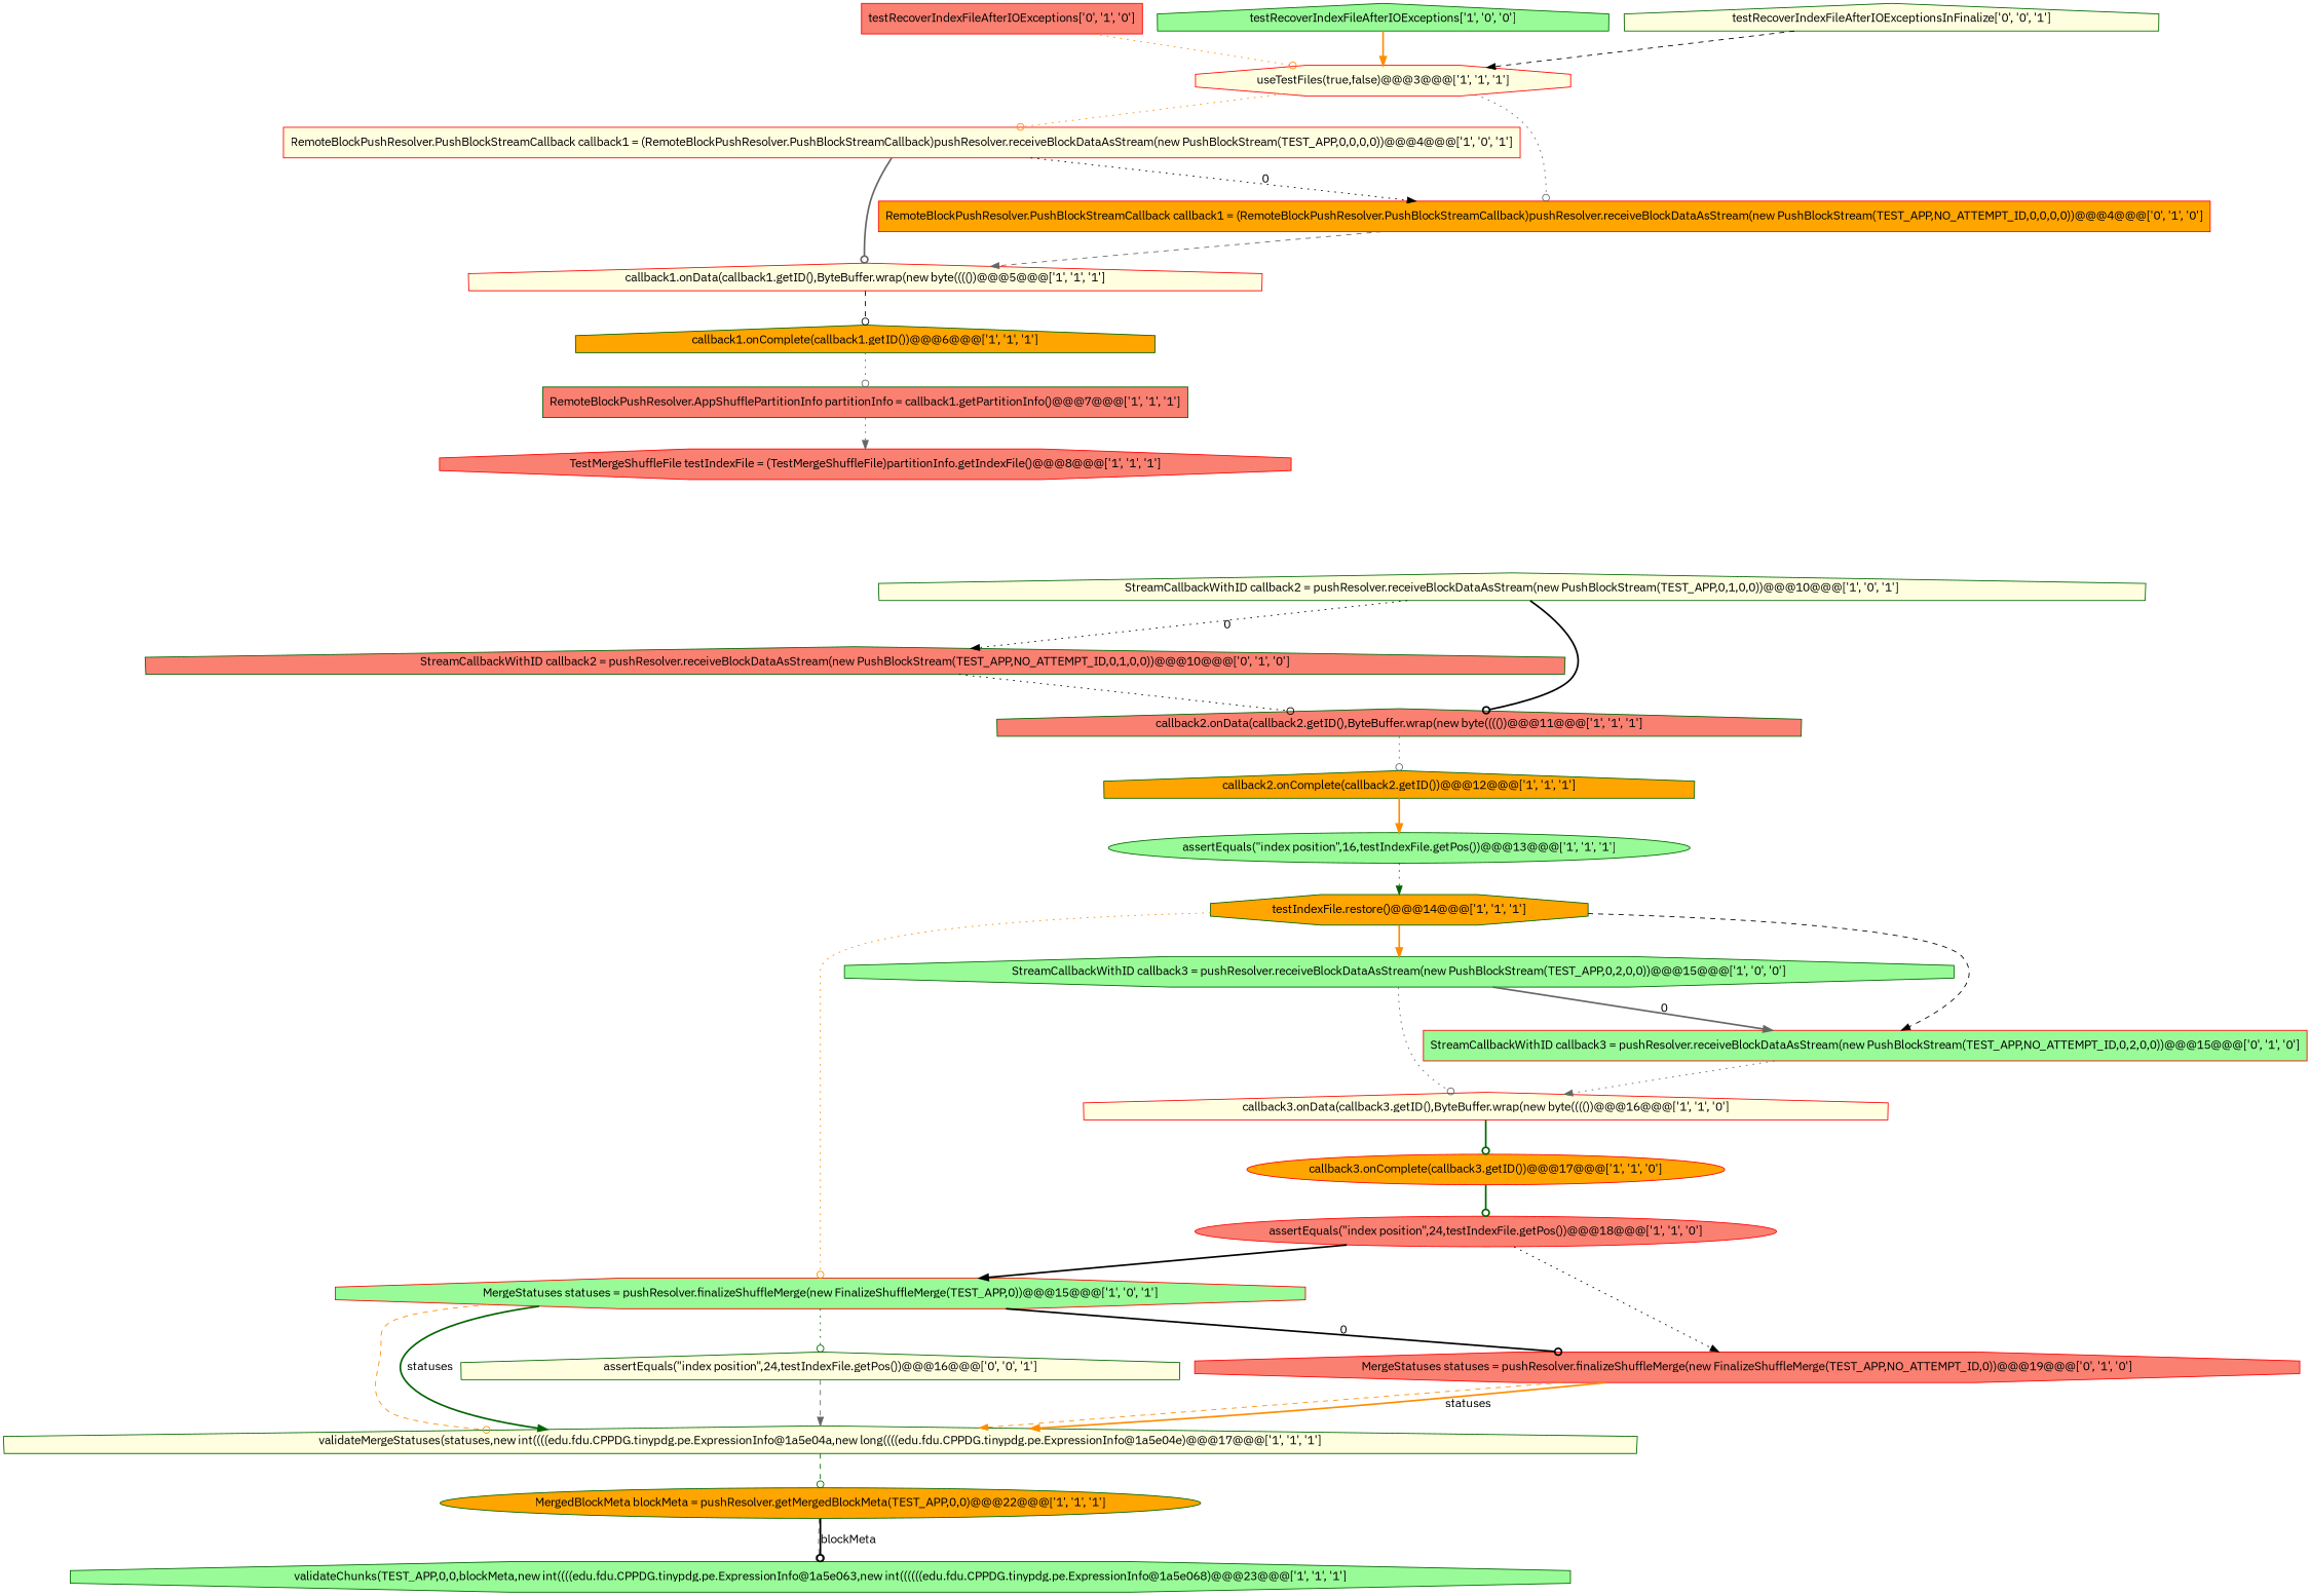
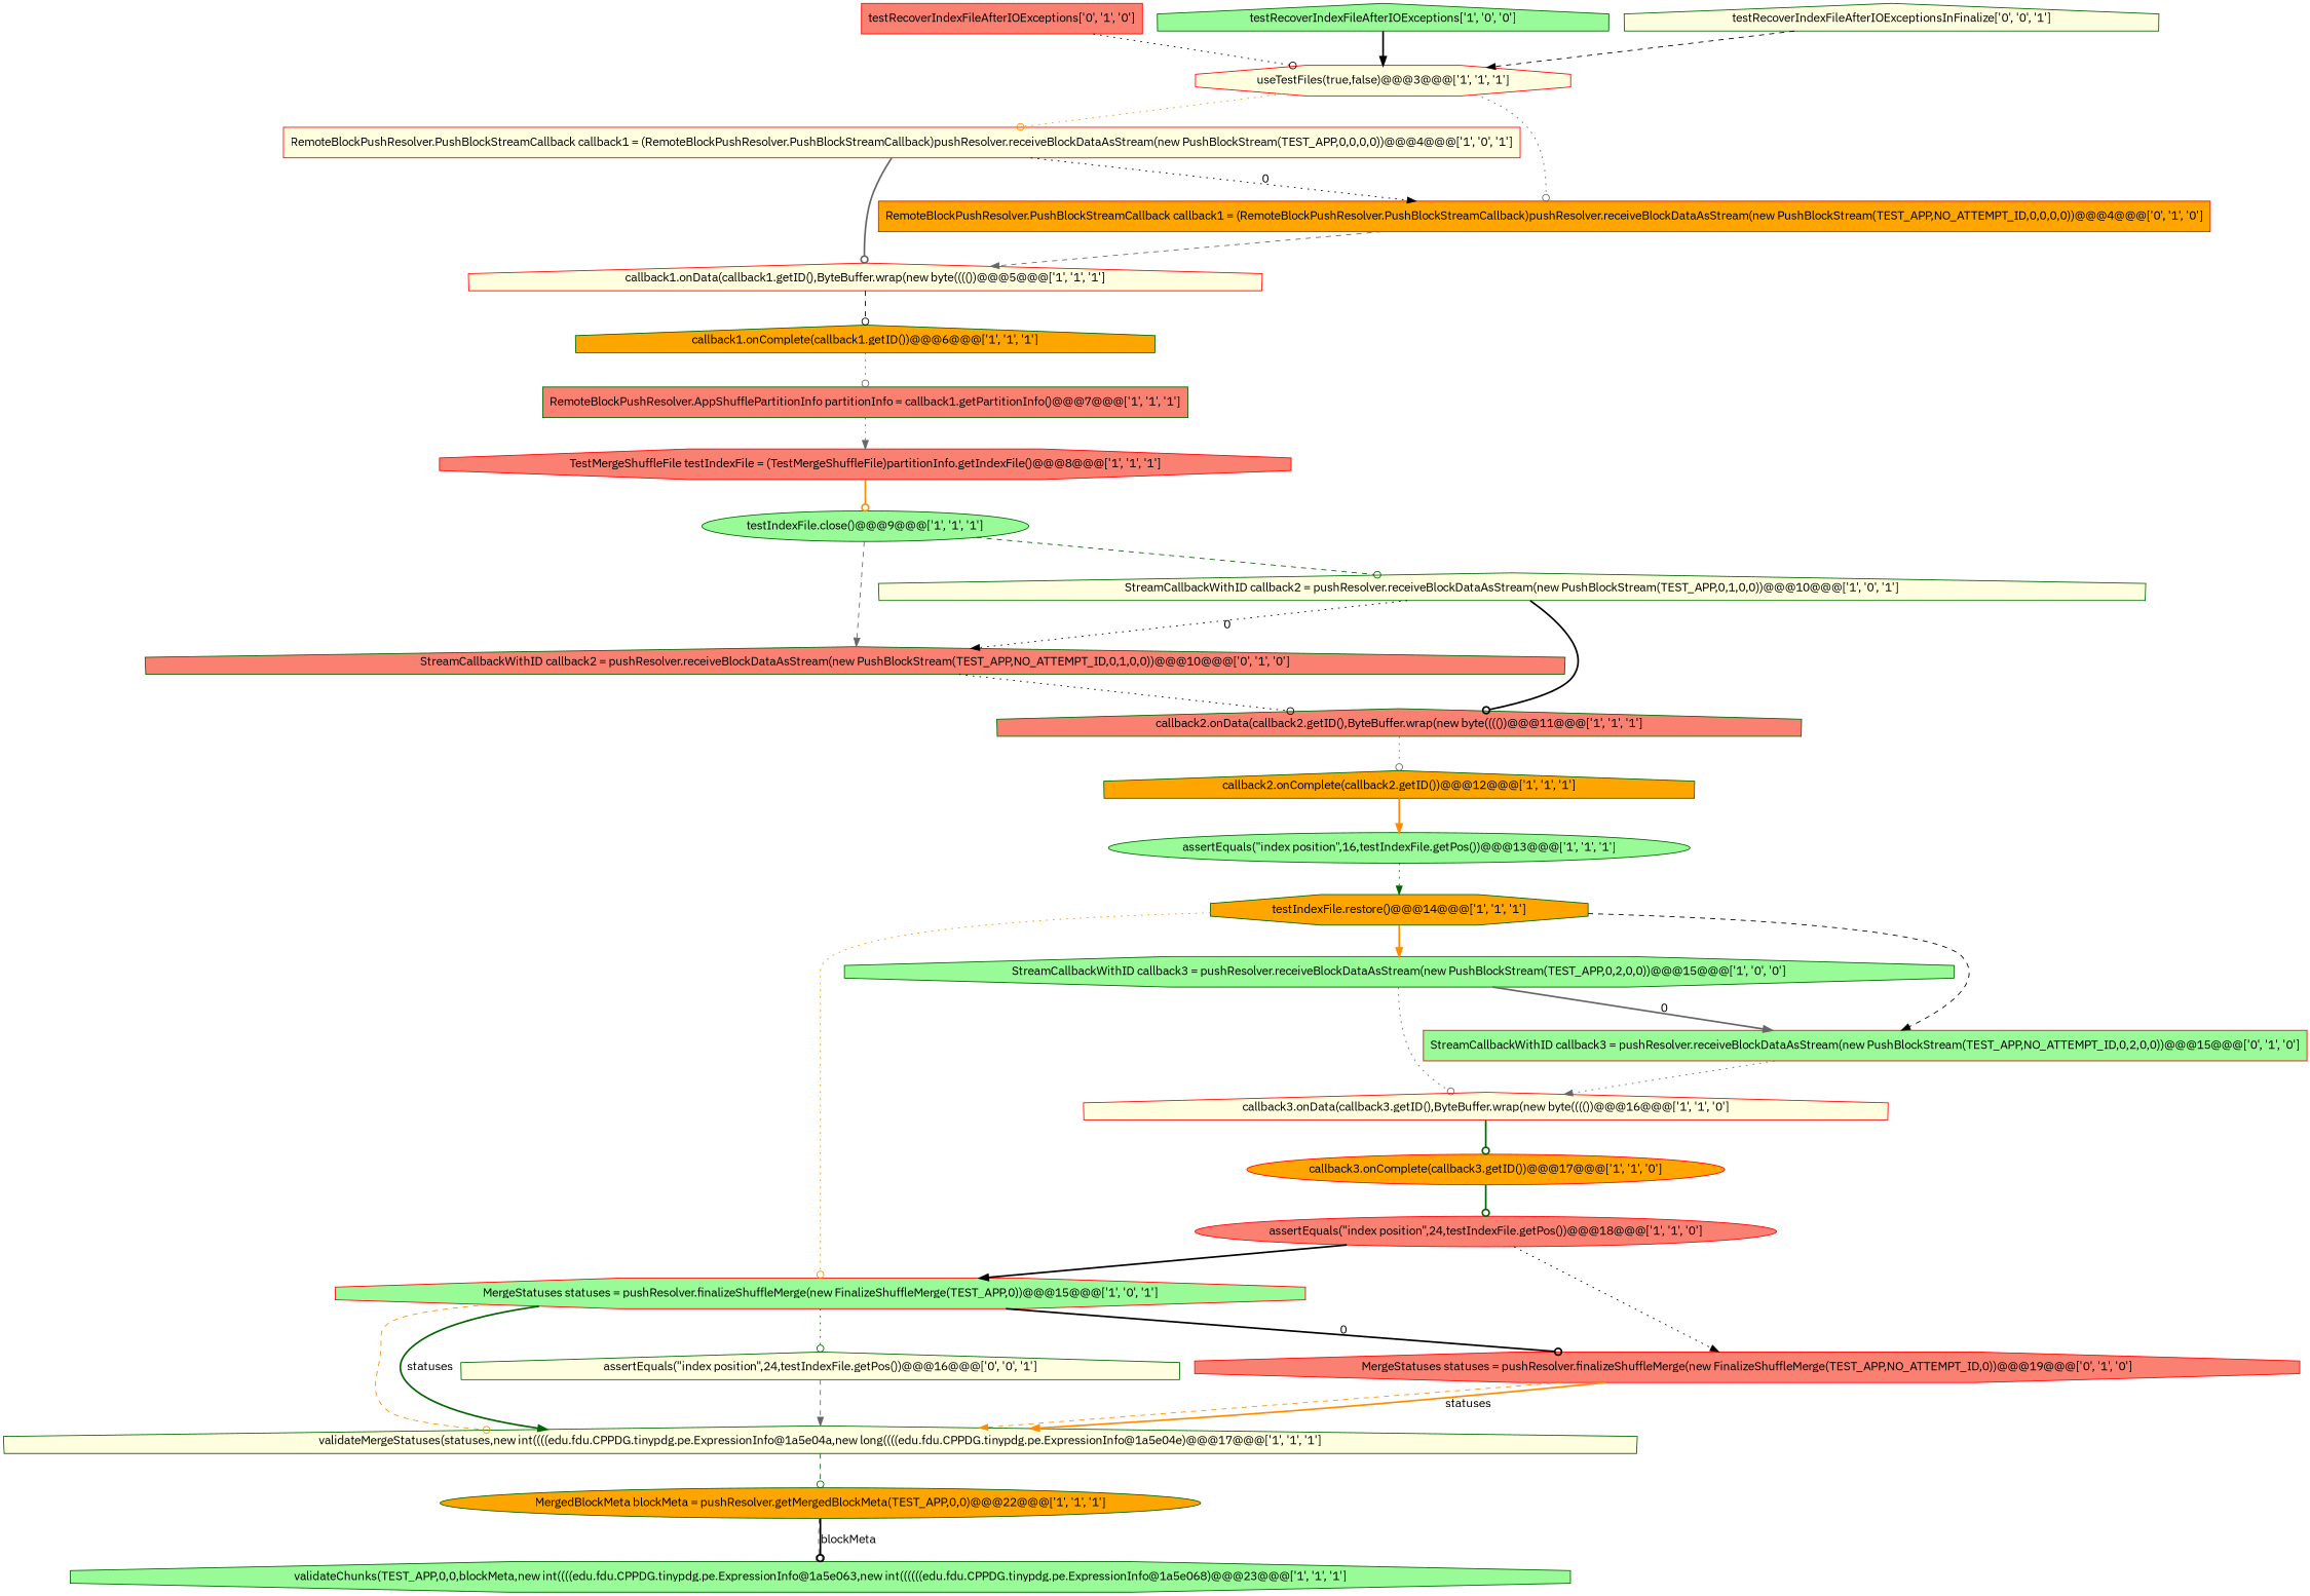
  digraph {
    fontname="IBM Plex Sans"
    node [color=darkgreen fillcolor=lightyellow fontname="IBM Plex Sans" shape=house style=filled]
    edge [arrowhead=odot color=gray40 fontname="IBM Plex Sans" style=dotted]
    n1 [fillcolor=palegreen label="assertEquals(\"index position\",16,testIndexFile.getPos())@@@13@@@['1', '1', '1']" shape=ellipse]
    n2 [fillcolor=orange label="testIndexFile.restore()@@@14@@@['1', '1', '1']" shape=octagon]
    n3 [fillcolor=palegreen label="StreamCallbackWithID callback3 = pushResolver.receiveBlockDataAsStream(new PushBlockStream(TEST_APP,0,2,0,0))@@@15@@@['1', '0', '0']" shape=octagon]
    n4 [color=red fillcolor=palegreen label="StreamCallbackWithID callback3 = pushResolver.receiveBlockDataAsStream(new PushBlockStream(TEST_APP,NO_ATTEMPT_ID,0,2,0,0))@@@15@@@['0', '1', '0']" shape=box]
    n5 [color=red fillcolor=palegreen label="MergeStatuses statuses = pushResolver.finalizeShuffleMerge(new FinalizeShuffleMerge(TEST_APP,0))@@@15@@@['1', '0', '1']" shape=octagon]
    n6 [label="assertEquals(\"index position\",24,testIndexFile.getPos())@@@16@@@['0', '0', '1']"]
    n7 [label="validateMergeStatuses(statuses,new int((((edu.fdu.CPPDG.tinypdg.pe.ExpressionInfo@1a5e04a,new long((((edu.fdu.CPPDG.tinypdg.pe.ExpressionInfo@1a5e04e)@@@17@@@['1', '1', '1']"]
    n8 [fillcolor=orange label="MergedBlockMeta blockMeta = pushResolver.getMergedBlockMeta(TEST_APP,0,0)@@@22@@@['1', '1', '1']" shape=ellipse]
    n9 [fillcolor=salmon label="RemoteBlockPushResolver.AppShufflePartitionInfo partitionInfo = callback1.getPartitionInfo()@@@7@@@['1', '1', '1']" shape=box]
    n10 [color=red fillcolor=salmon label="TestMergeShuffleFile testIndexFile = (TestMergeShuffleFile)partitionInfo.getIndexFile()@@@8@@@['1', '1', '1']" shape=octagon]
+   n11 [fillcolor=palegreen label="testIndexFile.close()@@@9@@@['1', '1', '1']" shape=ellipse]
    n12 [color=red fillcolor=orange label="callback3.onComplete(callback3.getID())@@@17@@@['1', '1', '0']" shape=ellipse]
    n13 [color=red fillcolor=salmon label="assertEquals(\"index position\",24,testIndexFile.getPos())@@@18@@@['1', '1', '0']" shape=ellipse]
    n14 [color=red fillcolor=salmon label="MergeStatuses statuses = pushResolver.finalizeShuffleMerge(new FinalizeShuffleMerge(TEST_APP,NO_ATTEMPT_ID,0))@@@19@@@['0', '1', '0']" shape=octagon]
    n15 [color=red label="callback3.onData(callback3.getID(),ByteBuffer.wrap(new byte(((())@@@16@@@['1', '1', '0']"]
    n16 [color=red fillcolor=salmon label="testRecoverIndexFileAfterIOExceptions['0', '1', '0']" shape=box]
    n17 [color=red label="useTestFiles(true,false)@@@3@@@['1', '1', '1']" shape=octagon]
    n18 [color=red label="RemoteBlockPushResolver.PushBlockStreamCallback callback1 = (RemoteBlockPushResolver.PushBlockStreamCallback)pushResolver.receiveBlockDataAsStream(new PushBlockStream(TEST_APP,0,0,0,0))@@@4@@@['1', '0', '1']" shape=box]
    n19 [color=red fillcolor=orange label="RemoteBlockPushResolver.PushBlockStreamCallback callback1 = (RemoteBlockPushResolver.PushBlockStreamCallback)pushResolver.receiveBlockDataAsStream(new PushBlockStream(TEST_APP,NO_ATTEMPT_ID,0,0,0,0))@@@4@@@['0', '1', '0']" shape=box]
    n20 [fillcolor=salmon label="StreamCallbackWithID callback2 = pushResolver.receiveBlockDataAsStream(new PushBlockStream(TEST_APP,NO_ATTEMPT_ID,0,1,0,0))@@@10@@@['0', '1', '0']"]
    n21 [label="StreamCallbackWithID callback2 = pushResolver.receiveBlockDataAsStream(new PushBlockStream(TEST_APP,0,1,0,0))@@@10@@@['1', '0', '1']"]
    n22 [fillcolor=salmon label="callback2.onData(callback2.getID(),ByteBuffer.wrap(new byte(((())@@@11@@@['1', '1', '1']"]
    n23 [fillcolor=palegreen label="validateChunks(TEST_APP,0,0,blockMeta,new int((((edu.fdu.CPPDG.tinypdg.pe.ExpressionInfo@1a5e063,new int((((((edu.fdu.CPPDG.tinypdg.pe.ExpressionInfo@1a5e068)@@@23@@@['1', '1', '1']" shape=octagon]
    n24 [fillcolor=palegreen label="testRecoverIndexFileAfterIOExceptions['1', '0', '0']"]
    n25 [color=red label="callback1.onData(callback1.getID(),ByteBuffer.wrap(new byte(((())@@@5@@@['1', '1', '1']"]
    n26 [fillcolor=orange label="callback1.onComplete(callback1.getID())@@@6@@@['1', '1', '1']"]
    n27 [fillcolor=orange label="callback2.onComplete(callback2.getID())@@@12@@@['1', '1', '1']"]
    n28 [label="testRecoverIndexFileAfterIOExceptionsInFinalize['0', '0', '1']"]
    n1 -> n2 [arrowhead=normal color=darkgreen]
    n2 -> n3 [arrowhead=normal color=darkorange style=bold]
    n2 -> n4 [arrowhead=normal color=black style=dashed]
    n2 -> n5 [color=darkorange]
    n3 -> n4 [arrowhead=normal label=0 style=bold]
    n3 -> n15
    n4 -> n15 [arrowhead=normal]
    n5 -> n6 [color=darkgreen]
    n5 -> n7 [color=darkorange style=dashed]
    n5 -> n7 [arrowhead=normal color=darkgreen label=statuses style=bold]
    n5 -> n14 [color=black label=0 style=bold]
    n6 -> n7 [arrowhead=normal style=dashed]
    n7 -> n8 [color=darkgreen style=dashed]
    n8 -> n23 [style=dashed]
    n8 -> n23 [color=black label=blockMeta style=bold]
    n9 -> n10 [arrowhead=normal]
+   n10 -> n11 [color=darkorange style=bold]
+   n11 -> n20 [arrowhead=normal style=dashed]
+   n11 -> n21 [color=darkgreen style=dashed]
    n12 -> n13 [color=darkgreen style=bold]
    n13 -> n5 [arrowhead=normal color=black style=bold]
    n13 -> n14 [arrowhead=normal color=black]
    n14 -> n7 [arrowhead=normal color=darkorange style=dashed]
    n14 -> n7 [arrowhead=normal color=darkorange label=statuses style=bold]
    n15 -> n12 [color=darkgreen style=bold]
-   n16 -> n17 [color=darkorange]
+   n16 -> n17 [color=black]
    n17 -> n18 [color=darkorange]
    n17 -> n19
    n18 -> n19 [arrowhead=normal color=black label=0]
    n18 -> n25 [style=bold]
    n19 -> n25 [arrowhead=normal style=dashed]
    n20 -> n22 [color=black]
    n21 -> n20 [arrowhead=normal color=black label=0]
    n21 -> n22 [color=black style=bold]
    n22 -> n27
-   n24 -> n17 [arrowhead=normal color=darkorange style=bold]
+   n24 -> n17 [arrowhead=normal color=black style=bold]
    n25 -> n26 [color=black style=dashed]
    n26 -> n9
    n27 -> n1 [arrowhead=normal color=darkorange style=bold]
    n28 -> n17 [arrowhead=normal color=black style=dashed]
  }
